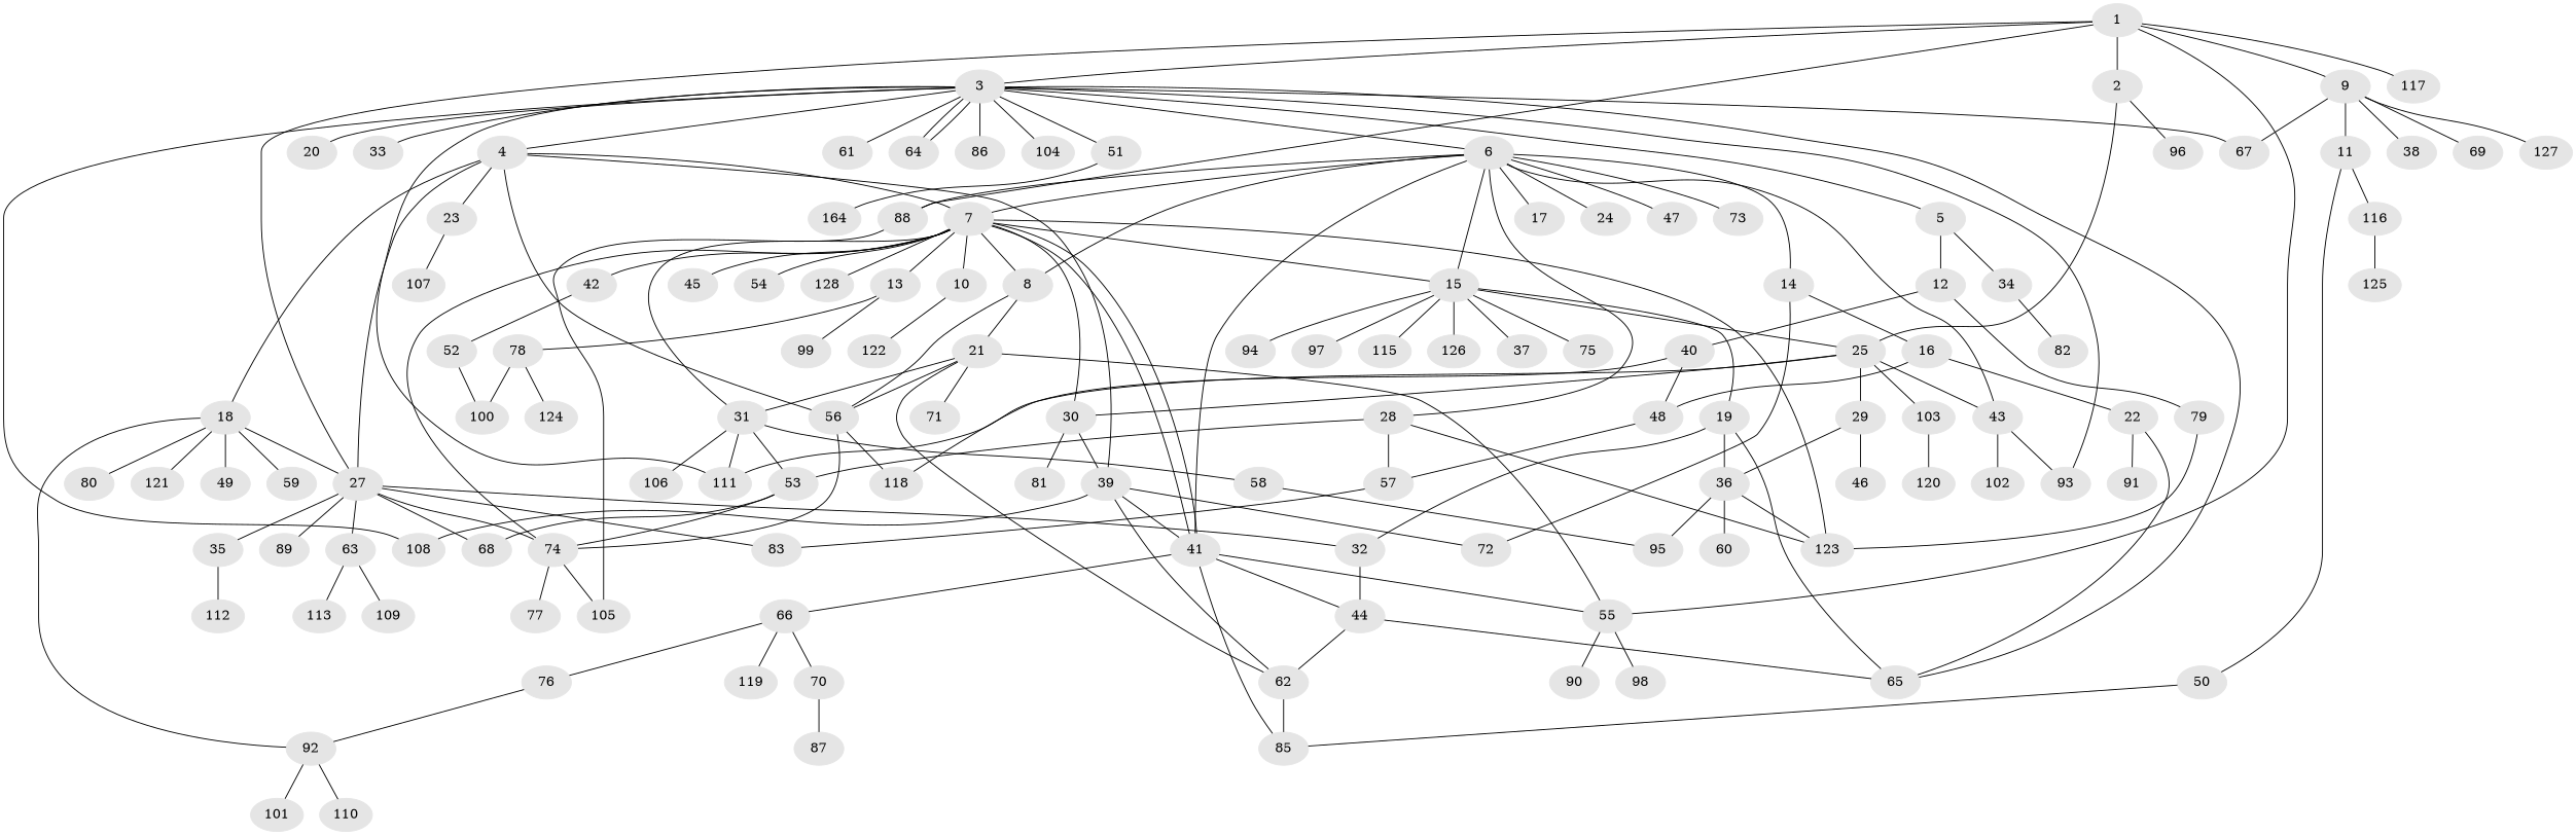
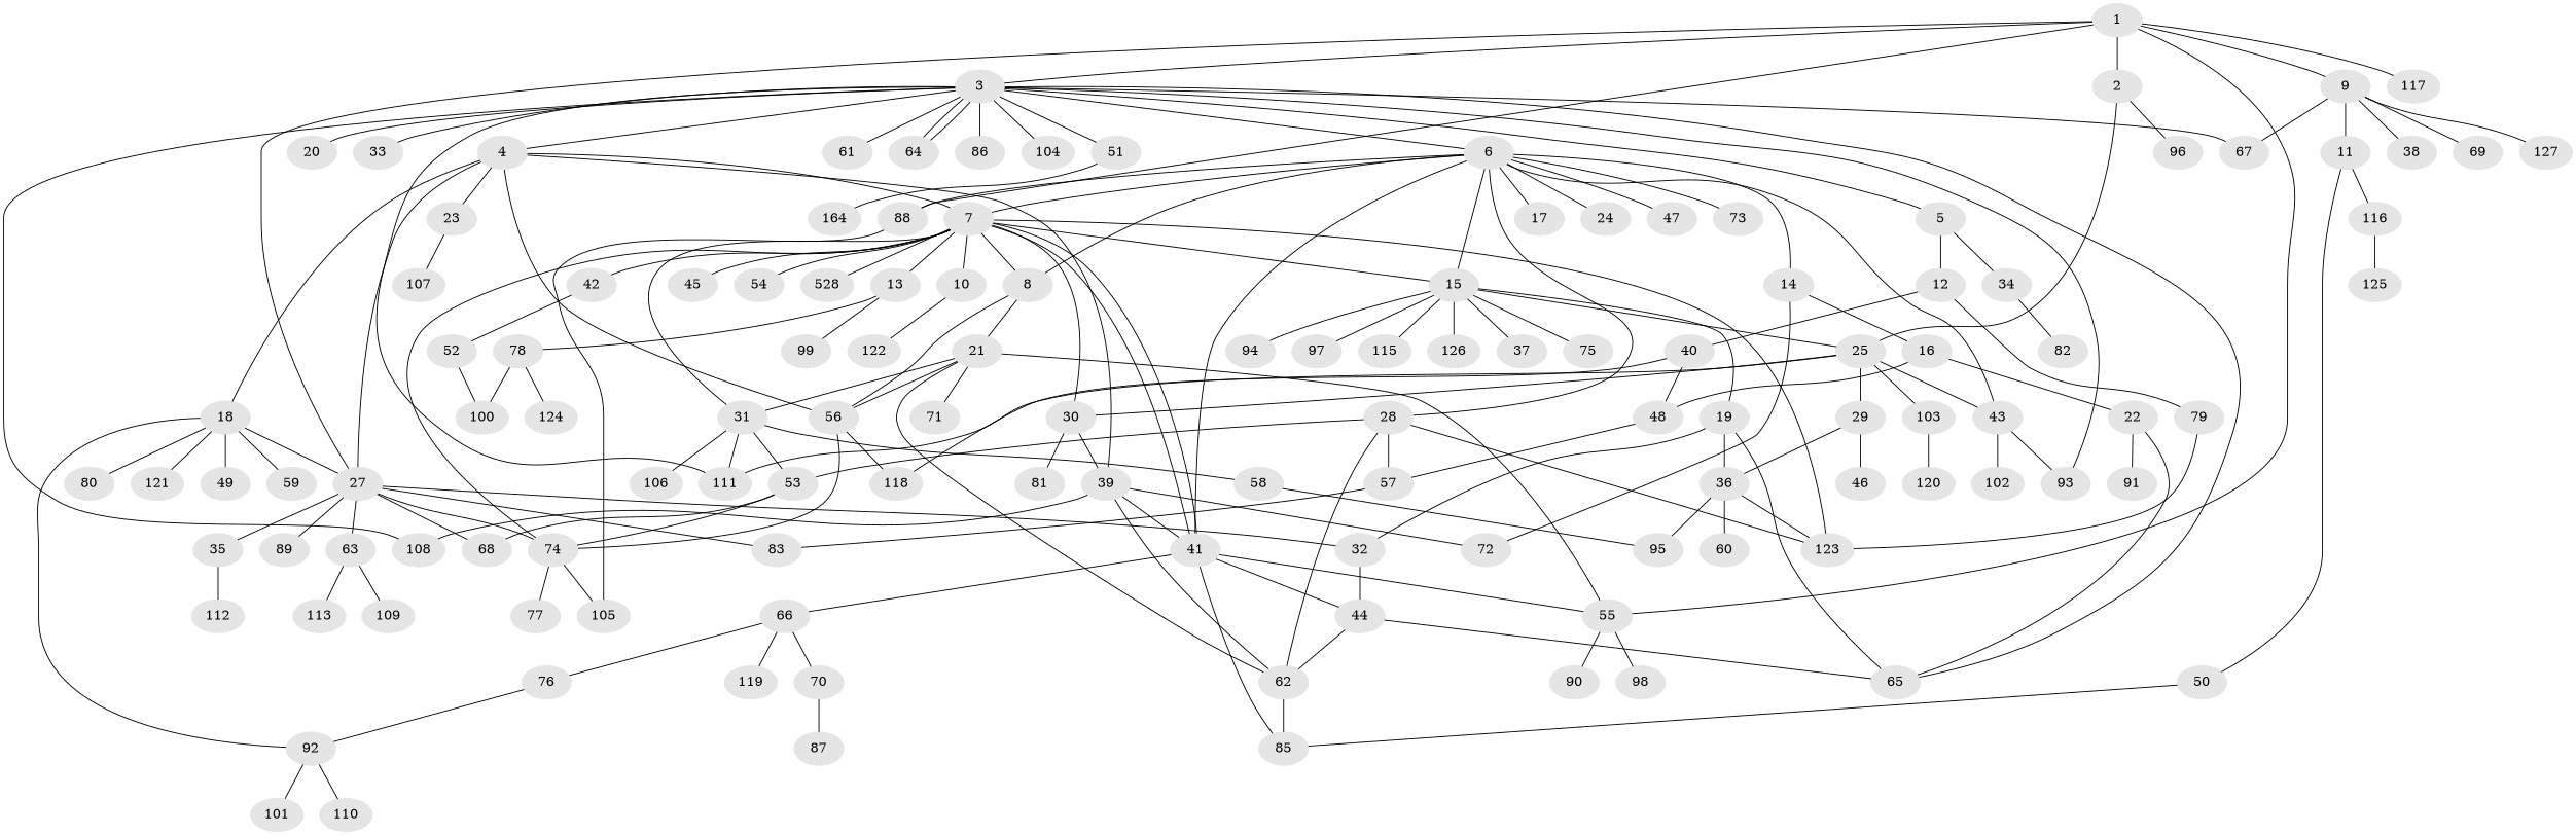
  graph {
    node [color=gray90 style=filled]
    1
    2
    3
    9
    27
    55
    88
    117
    25
    96
    4
    5
    6
    20
    33
    51
    61
    64
    65
    67
    86
    93
    104
    108
    111
    11
    38
    69
    127
    74
    32
    35
    63
    68
    83
    89
    90
    98
    105
    43
    30
    29
    103
    7
    18
    23
    39
    56
    12
    34
    8
    14
    15
    17
    24
    28
    41
    47
    73
    n60 [label=164]
    10
    13
    31
    42
    45
    54
    123
-   128
+   128 [label=528]
    49
    59
    80
    92
    121
    107
    72
    62
    118
    40
    79
    82
    21
    16
    19
    37
    75
    94
    97
    115
    126
    53
    57
    44
    66
    85
    102
    122
    78
    99
    81
    58
    106
    52
    77
    71
    50
    116
    125
    48
    100
    124
    22
    36
    91
    101
    110
    60
    95
    46
    120
    112
    109
    113
    70
    76
    119
    87
    1 -- 2
    1 -- 3
    1 -- 9
    1 -- 27
    1 -- 55
    1 -- 88
    1 -- 117
    2 -- 25
    2 -- 96
    3 -- 4
    3 -- 5
    3 -- 6
    3 -- 20
    3 -- 33
    3 -- 51
    3 -- 61
    3 -- 64
    3 -- 64
    3 -- 65
    3 -- 67
    3 -- 86
    3 -- 93
    3 -- 104
    3 -- 108
    3 -- 111
    9 -- 67
    9 -- 11
    9 -- 38
    9 -- 69
    9 -- 127
    27 -- 74
    27 -- 32
    27 -- 35
    27 -- 63
    27 -- 68
    27 -- 83
    27 -- 89
    55 -- 90
    55 -- 98
    88 -- 105
    25 -- 111
    25 -- 43
    25 -- 30
    25 -- 29
    25 -- 103
    4 -- 27
    4 -- 7
    4 -- 18
    4 -- 23
    4 -- 39
    4 -- 56
    5 -- 12
    5 -- 34
    6 -- 88
    6 -- 43
    6 -- 7
    6 -- 8
    6 -- 14
    6 -- 15
    6 -- 17
    6 -- 24
    6 -- 28
    6 -- 41
    6 -- 47
    6 -- 73
    51 -- n60
    11 -- 50
    11 -- 116
    74 -- 105
    74 -- 77
    32 -- 44
    35 -- 112
    63 -- 109
    63 -- 113
    43 -- 93
    43 -- 102
    30 -- 39
    30 -- 81
    29 -- 36
    29 -- 46
    103 -- 120
    7 -- 74
    7 -- 30
    7 -- 8
    7 -- 15
    7 -- 41
    7 -- 41
    7 -- 10
    7 -- 13
    7 -- 31
    7 -- 42
    7 -- 45
    7 -- 54
    7 -- 123
    7 -- 128
    18 -- 27
    18 -- 49
    18 -- 59
    18 -- 80
    18 -- 92
    18 -- 121
    23 -- 107
    39 -- 108
    39 -- 41
    39 -- 72
    39 -- 62
    56 -- 74
    56 -- 118
    12 -- 40
    12 -- 79
    34 -- 82
    8 -- 56
    8 -- 21
    14 -- 72
    14 -- 16
    15 -- 25
    15 -- 19
    15 -- 37
    15 -- 75
    15 -- 94
    15 -- 97
    15 -- 115
    15 -- 126
    28 -- 123
+   28 -- 62
    28 -- 53
    28 -- 57
    41 -- 55
    41 -- 44
    41 -- 66
    41 -- 85
    10 -- 122
    13 -- 78
    13 -- 99
    31 -- 111
    31 -- 53
    31 -- 58
    31 -- 106
    42 -- 52
    92 -- 101
    92 -- 110
    62 -- 85
    40 -- 118
    40 -- 48
    79 -- 123
    21 -- 55
    21 -- 56
    21 -- 31
    21 -- 62
    21 -- 71
    16 -- 48
    16 -- 22
    19 -- 65
    19 -- 32
    19 -- 36
    53 -- 74
    53 -- 68
    57 -- 83
    44 -- 65
    44 -- 62
    66 -- 70
    66 -- 76
    66 -- 119
    78 -- 100
    78 -- 124
    58 -- 95
    52 -- 100
    50 -- 85
    116 -- 125
    48 -- 57
    22 -- 65
    22 -- 91
    36 -- 123
    36 -- 60
    36 -- 95
    70 -- 87
    76 -- 92
  }
